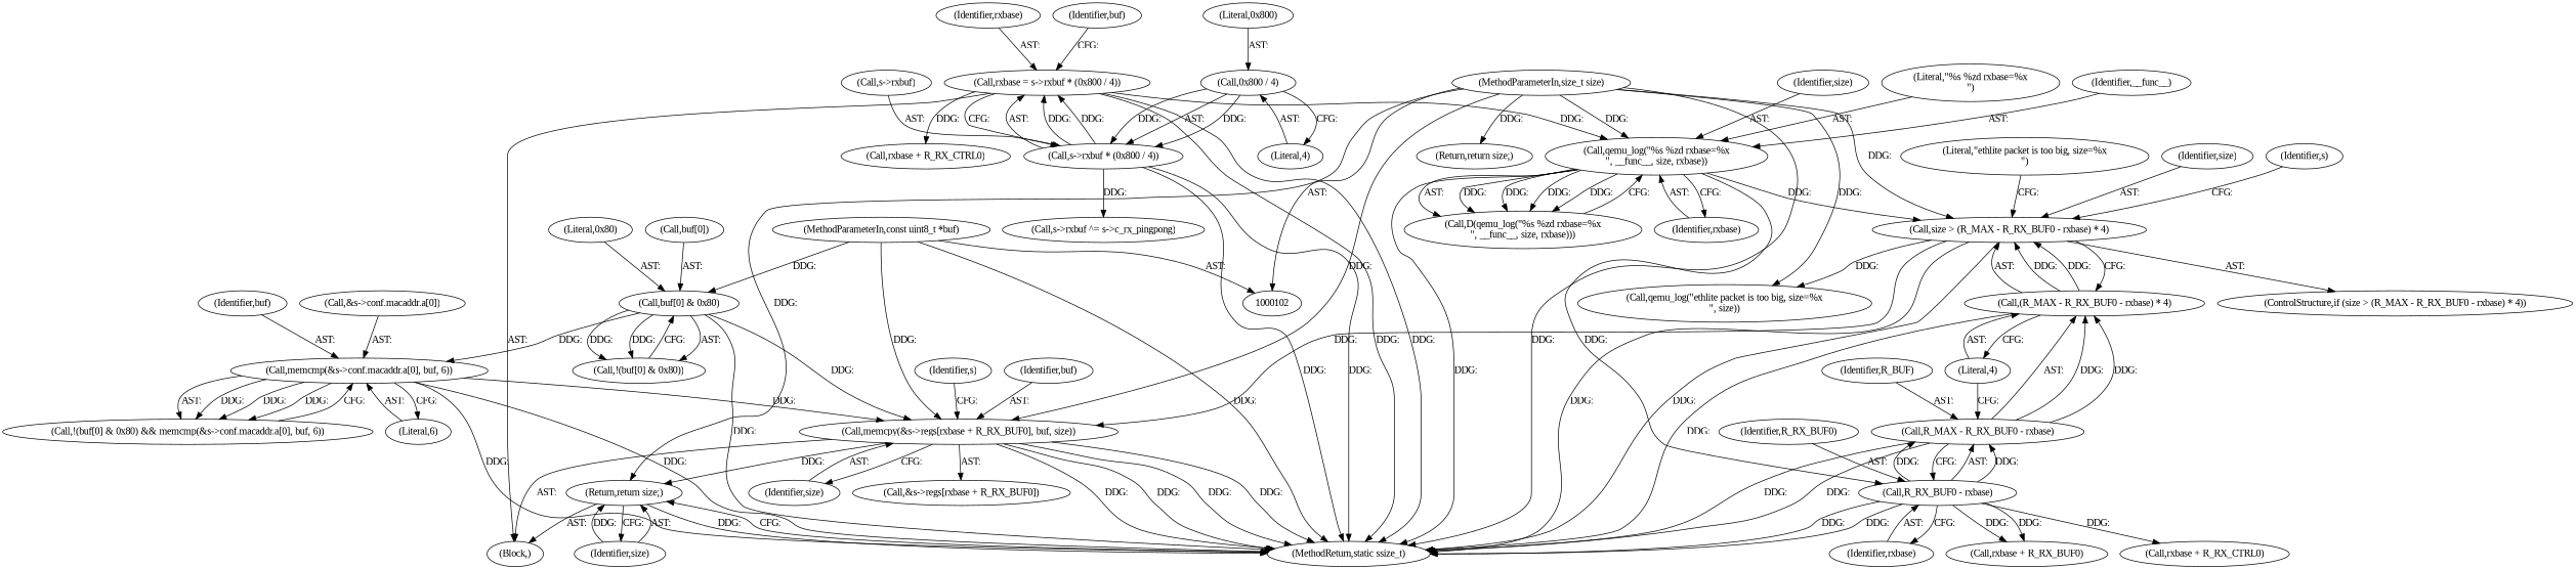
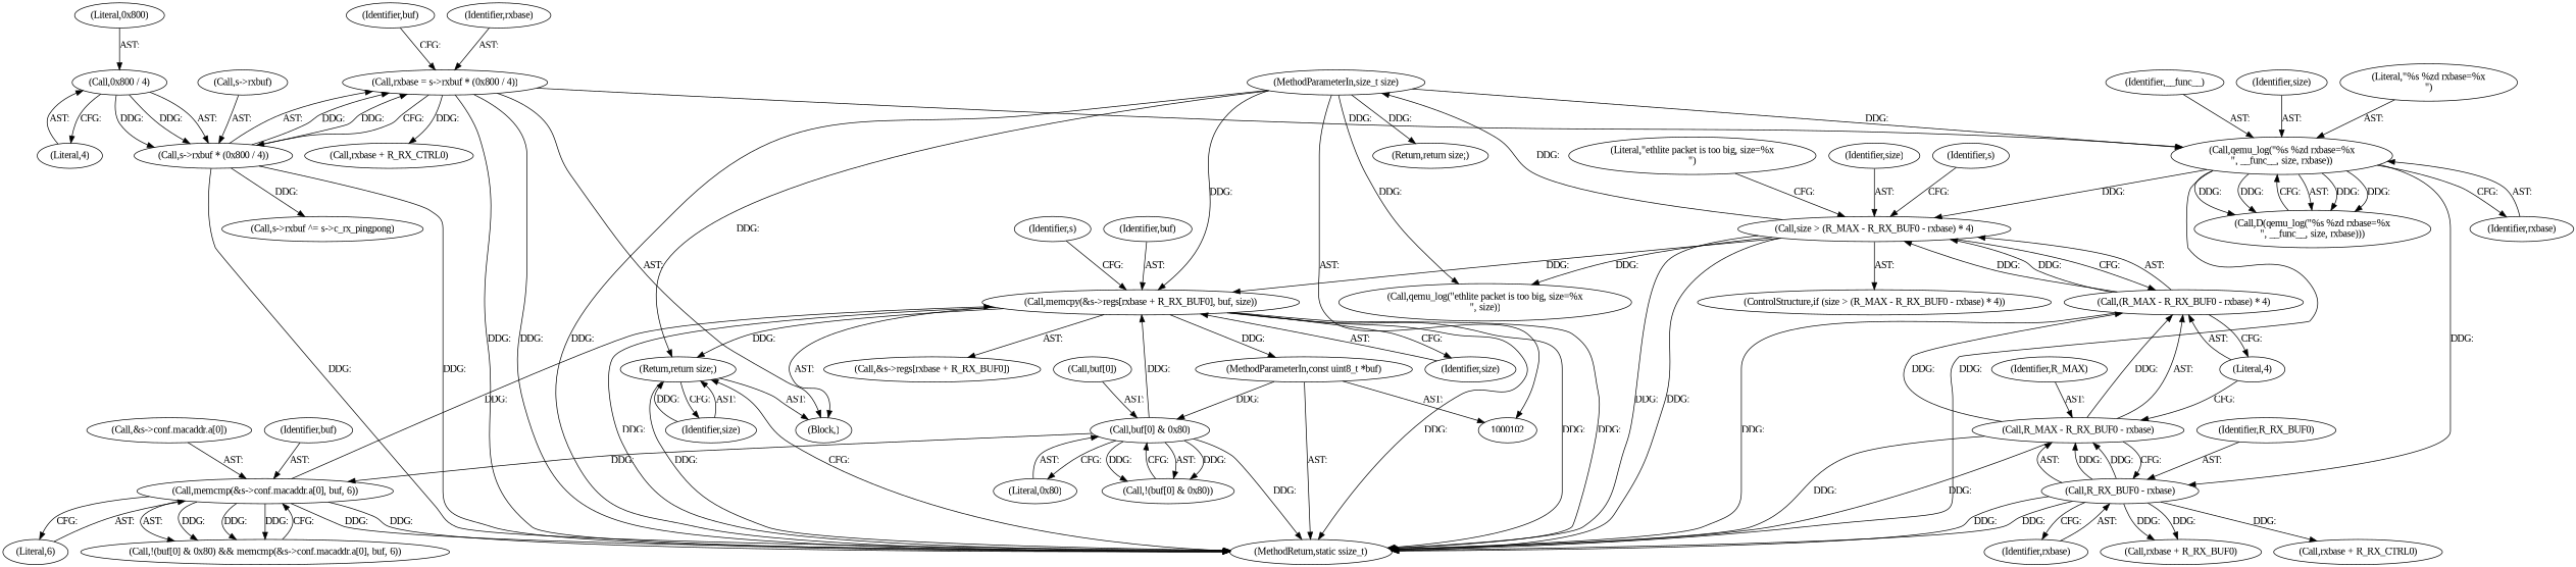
  digraph {
    fontname="Liberation Serif"
    node [fontname="Liberation Serif"]
    edge [fontname="Liberation Serif"]
    n1 [label="(Call,memcpy(&s->regs[rxbase + R_RX_BUF0], buf, size))"]
    n2 [label="(Return,return size;)"]
    n3 [label="(MethodReturn,static ssize_t)"]
    n4 [label="(Block,)"]
    n5 [label="(Identifier,size)"]
    n6 [label="(Call,&s->regs[rxbase + R_RX_BUF0])"]
    n7 [label="(Identifier,size)"]
    n8 [label="(Call,buf[0] & 0x80)"]
    n9 [label="(Call,memcmp(&s->conf.macaddr.a[0], buf, 6))"]
    n10 [label="(Call,!(buf[0] & 0x80))"]
    n11 [label="(Literal,0x80)"]
    n12 [label="(Literal,6)"]
    n13 [label="(Call,!(buf[0] & 0x80) && memcmp(&s->conf.macaddr.a[0], buf, 6))"]
    n14 [label="(MethodParameterIn,const uint8_t *buf)"]
    1000102
    n16 [label="(Call,size > (R_MAX - R_RX_BUF0 - rxbase) * 4)"]
    n17 [label="(Call,(R_MAX - R_RX_BUF0 - rxbase) * 4)"]
    n18 [label="(ControlStructure,if (size > (R_MAX - R_RX_BUF0 - rxbase) * 4))"]
    n19 [label="(Call,qemu_log(\"ethlite packet is too big, size=%x\n\", size))"]
    n20 [label="(Literal,4)"]
    n21 [label="(Call,qemu_log(\"%s %zd rxbase=%x\n\", __func__, size, rxbase))"]
    n22 [label="(Call,R_RX_BUF0 - rxbase)"]
    n23 [label="(Call,D(qemu_log(\"%s %zd rxbase=%x\n\", __func__, size, rxbase)))"]
    n24 [label="(Identifier,rxbase)"]
    n25 [label="(Call,R_MAX - R_RX_BUF0 - rxbase)"]
    n26 [label="(Call,rxbase + R_RX_BUF0)"]
    n27 [label="(Call,rxbase + R_RX_CTRL0)"]
    n28 [label="(Identifier,rxbase)"]
    n29 [label="(MethodParameterIn,size_t size)"]
    n30 [label="(Return,return size;)"]
    n31 [label="(Call,rxbase = s->rxbuf * (0x800 / 4))"]
    n32 [label="(Call,s->rxbuf * (0x800 / 4))"]
    n33 [label="(Call,rxbase + R_RX_CTRL0)"]
    n34 [label="(Call,s->rxbuf ^= s->c_rx_pingpong)"]
    n35 [label="(Call,0x800 / 4)"]
    n36 [label="(Literal,4)"]
    n37 [label="(Call,s->rxbuf)"]
    n38 [label="(Identifier,__func__)"]
    n39 [label="(Identifier,rxbase)"]
    n40 [label="(Literal,0x800)"]
    n41 [label="(Identifier,R_RX_BUF0)"]
    n42 [label="(Identifier,buf)"]
    n43 [label="(Identifier,s)"]
    n44 [label="(Identifier,buf)"]
-   n45 [label="(Identifier,R_BUF)"]
+   n45 [label="(Identifier,R_MAX)"]
    n46 [label="(Literal,\"ethlite packet is too big, size=%x\n\")"]
    n47 [label="(Call,&s->conf.macaddr.a[0])"]
    n48 [label="(Identifier,buf)"]
    n49 [label="(Identifier,size)"]
    n50 [label="(Identifier,s)"]
    n51 [label="(Identifier,size)"]
    n52 [label="(Literal,\"%s %zd rxbase=%x\n\")"]
    n53 [label="(Call,buf[0])"]
    n1 -> n2 [label="DDG: "]
    n1 -> n3 [label="DDG: "]
    n1 -> n3 [label="DDG: "]
    n1 -> n3 [label="DDG: "]
    n1 -> n3 [label="DDG: "]
    n1 -> n4 [label="AST: "]
    n1 -> n5 [label="CFG: "]
    n1 -> n6 [label="AST: "]
    n2 -> n3 [label="DDG: "]
    n2 -> n4 [label="AST: "]
    n2 -> n7 [label="CFG: "]
    n3 -> n2 [label="CFG: "]
    n5 -> n1 [label="AST: "]
    n7 -> n2 [label="AST: "]
    n7 -> n2 [label="DDG: "]
    n8 -> n1 [label="DDG: "]
    n8 -> n3 [label="DDG: "]
    n8 -> n9 [label="DDG: "]
    n8 -> n10 [label="AST: "]
    n8 -> n10 [label="DDG: "]
    n8 -> n10 [label="DDG: "]
+   n8 -> n11 [label="CFG: "]
    n9 -> n1 [label="DDG: "]
    n9 -> n3 [label="DDG: "]
    n9 -> n3 [label="DDG: "]
    n9 -> n12 [label="CFG: "]
    n9 -> n13 [label="AST: "]
    n9 -> n13 [label="DDG: "]
    n9 -> n13 [label="DDG: "]
    n9 -> n13 [label="DDG: "]
    n10 -> n8 [label="CFG: "]
    n11 -> n8 [label="AST: "]
    n12 -> n9 [label="AST: "]
    n13 -> n9 [label="CFG: "]
-   n14 -> n1 [label="DDG: "]
-   n14 -> n3 [label="DDG: "]
+   n1 -> n14 [label="DDG: "]
+   n14 -> n3 [label="AST: "]
    n14 -> n8 [label="DDG: "]
    n14 -> 1000102 [label="AST: "]
    n16 -> n1 [label="DDG: "]
    n16 -> n3 [label="DDG: "]
    n16 -> n3 [label="DDG: "]
    n16 -> n17 [label="CFG: "]
    n16 -> n18 [label="AST: "]
    n16 -> n19 [label="DDG: "]
    n17 -> n3 [label="DDG: "]
    n17 -> n16 [label="AST: "]
    n17 -> n16 [label="DDG: "]
    n17 -> n16 [label="DDG: "]
    n17 -> n20 [label="CFG: "]
    n20 -> n17 [label="AST: "]
    n20 -> n25 [label="CFG: "]
    n21 -> n3 [label="DDG: "]
    n21 -> n16 [label="DDG: "]
    n21 -> n22 [label="DDG: "]
    n21 -> n23 [label="AST: "]
    n21 -> n23 [label="DDG: "]
    n21 -> n23 [label="DDG: "]
    n21 -> n23 [label="DDG: "]
    n21 -> n23 [label="DDG: "]
    n21 -> n24 [label="CFG: "]
    n22 -> n3 [label="DDG: "]
    n22 -> n3 [label="DDG: "]
    n22 -> n25 [label="AST: "]
    n22 -> n25 [label="DDG: "]
    n22 -> n25 [label="DDG: "]
    n22 -> n26 [label="DDG: "]
    n22 -> n26 [label="DDG: "]
    n22 -> n27 [label="DDG: "]
    n22 -> n28 [label="CFG: "]
    n23 -> n21 [label="CFG: "]
    n24 -> n21 [label="AST: "]
    n25 -> n3 [label="DDG: "]
    n25 -> n3 [label="DDG: "]
    n25 -> n17 [label="AST: "]
    n25 -> n17 [label="DDG: "]
    n25 -> n17 [label="DDG: "]
    n25 -> n22 [label="CFG: "]
    n28 -> n22 [label="AST: "]
    n29 -> n1 [label="DDG: "]
    n29 -> n2 [label="DDG: "]
    n29 -> n3 [label="DDG: "]
    n29 -> 1000102 [label="AST: "]
-   n29 -> n16 [label="DDG: "]
+   n16 -> n29 [label="DDG: "]
    n29 -> n19 [label="DDG: "]
    n29 -> n21 [label="DDG: "]
    n29 -> n30 [label="DDG: "]
    n31 -> n3 [label="DDG: "]
    n31 -> n3 [label="DDG: "]
    n31 -> n4 [label="AST: "]
    n31 -> n21 [label="DDG: "]
    n31 -> n32 [label="CFG: "]
    n31 -> n33 [label="DDG: "]
    n32 -> n3 [label="DDG: "]
    n32 -> n3 [label="DDG: "]
    n32 -> n31 [label="AST: "]
    n32 -> n31 [label="DDG: "]
    n32 -> n31 [label="DDG: "]
    n32 -> n34 [label="DDG: "]
    n35 -> n32 [label="AST: "]
    n35 -> n32 [label="DDG: "]
    n35 -> n32 [label="DDG: "]
    n35 -> n36 [label="CFG: "]
    n36 -> n35 [label="AST: "]
    n37 -> n32 [label="AST: "]
    n38 -> n21 [label="AST: "]
    n39 -> n31 [label="AST: "]
    n40 -> n35 [label="AST: "]
    n41 -> n22 [label="AST: "]
    n42 -> n31 [label="CFG: "]
    n43 -> n1 [label="CFG: "]
    n44 -> n9 [label="AST: "]
    n45 -> n25 [label="AST: "]
    n46 -> n16 [label="CFG: "]
    n47 -> n9 [label="AST: "]
    n48 -> n1 [label="AST: "]
    n49 -> n16 [label="AST: "]
    n50 -> n16 [label="CFG: "]
    n51 -> n21 [label="AST: "]
    n52 -> n21 [label="AST: "]
    n53 -> n8 [label="AST: "]
  }
